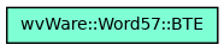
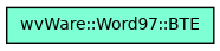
  digraph {
    rankdir=TB
-   n1 [color=black fillcolor=aquamarine fontname=Helvetica fontsize=10 height=0.2 label="wvWare::Word57::BTE" shape=record style=filled width=0.4]
+   n1 [color=black fillcolor=aquamarine fontname=Helvetica fontsize=10 height=0.2 label="wvWare::Word97::BTE" shape=record style=filled width=0.4]
  }
